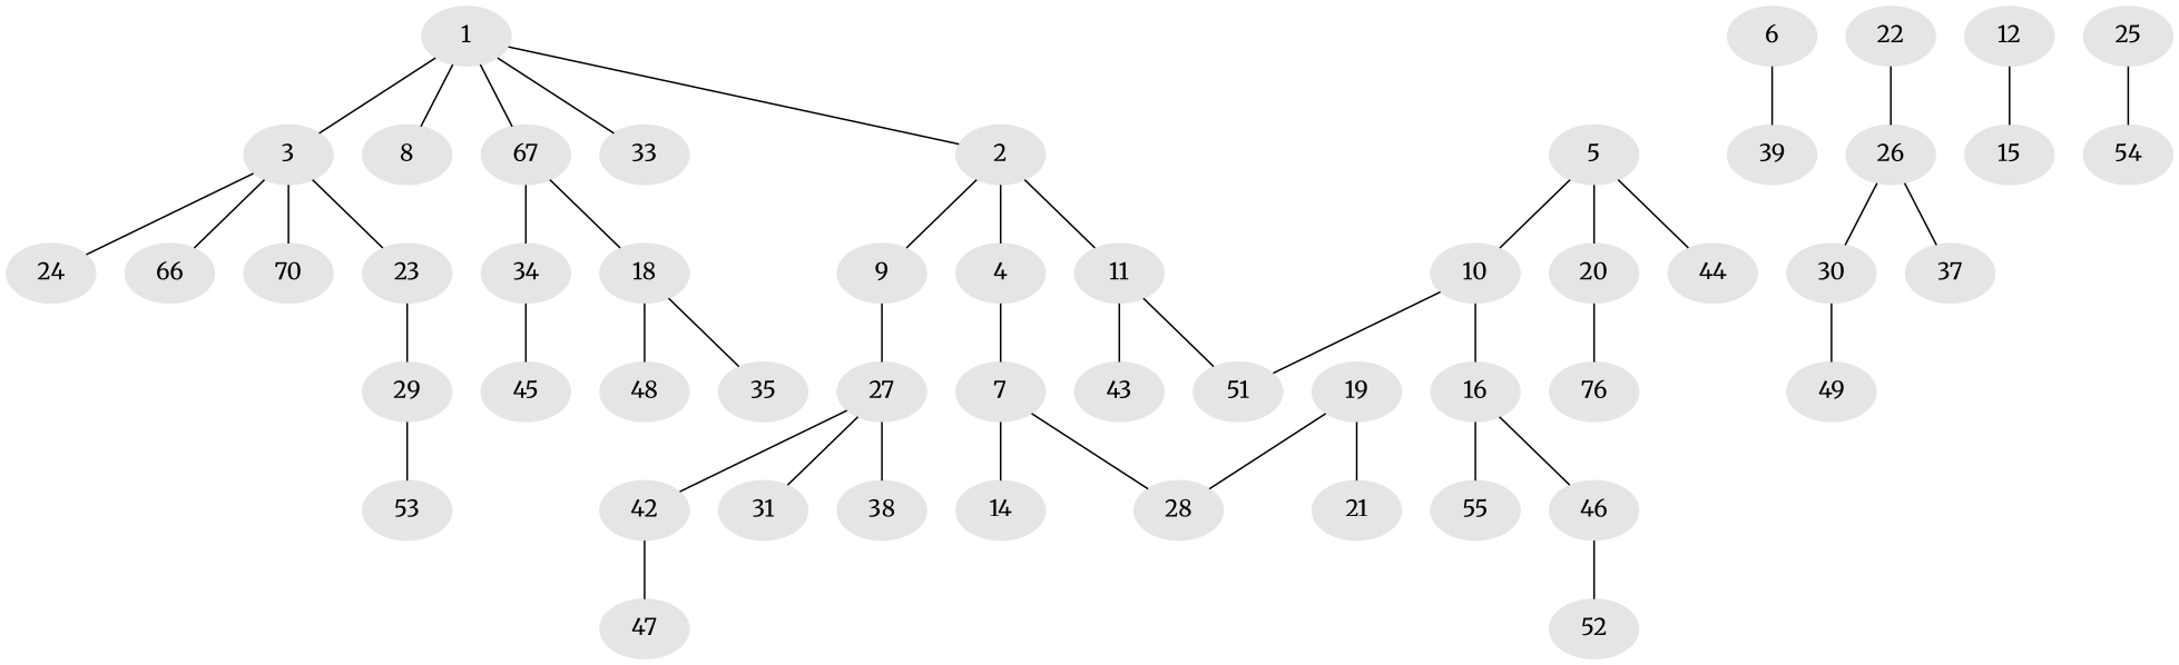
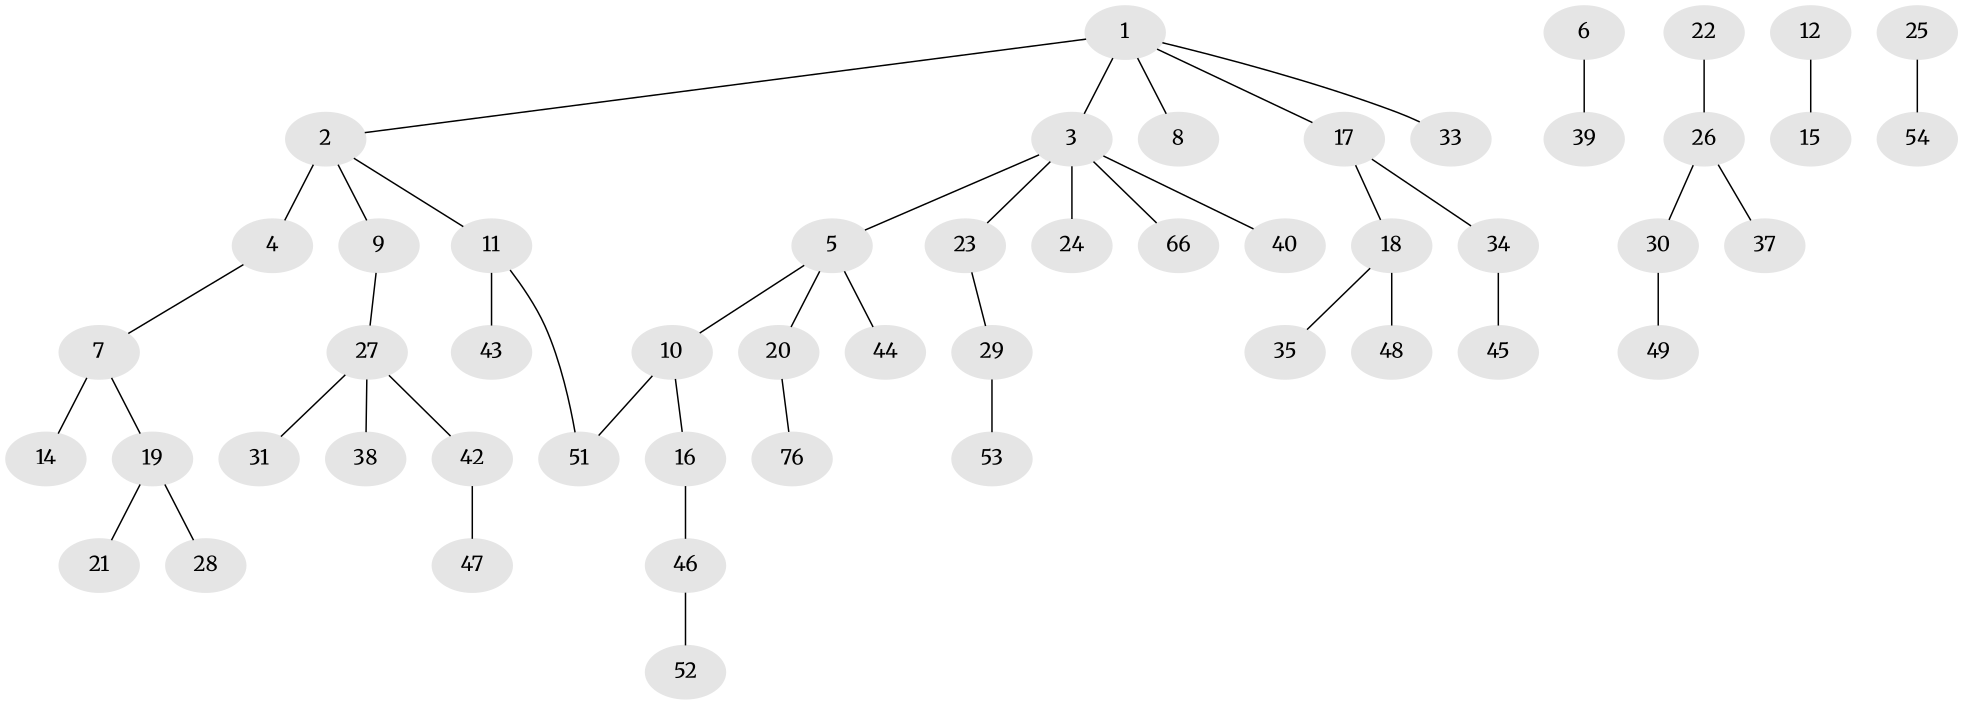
  graph {
    fontname=Merriweather
    node [color=gray90 fontname=Merriweather style=filled]
    edge [fontname=Merriweather weight=1.0]
    1
    2
    3
    8
-   17 [label=67]
+   17
    33
    4
    9
    11
    5
    23
    24
    n13 [label=66]
-   40 [label=70]
+   40
    18
    34
    7
    6
    39
    27
    43
    51
    10
    20
    44
    29
    14
    19
    16
    n30 [label=76]
    22
    26
    21
    28
    31
    38
    42
    12
    15
    46
-   55
    25
    54
    52
    35
    48
    45
    30
    37
    53
    49
    47
    1 -- 2
    1 -- 3 [weight=2.0]
    1 -- 8
    1 -- 17
    1 -- 33
    2 -- 4 [weight=3.0]
    2 -- 9
    2 -- 11
+   3 -- 5
    3 -- 23
    3 -- 24 [weight=2.0]
    3 -- n13
    3 -- 40
    17 -- 18
    17 -- 34
    4 -- 7
    9 -- 27
    11 -- 43
    11 -- 51
    5 -- 10
    5 -- 20
    5 -- 44
    23 -- 29 [weight=2.0]
    18 -- 35
    18 -- 48 [weight=2.0]
    34 -- 45 [weight=3.0]
    7 -- 14 [weight=2.0]
-   7 -- 28
+   7 -- 19
    6 -- 39
    27 -- 31
    27 -- 38
    27 -- 42
    10 -- 51
    10 -- 16
    20 -- n30
    29 -- 53
    19 -- 21
    19 -- 28
    16 -- 46
-   16 -- 55
    22 -- 26
    26 -- 30
    26 -- 37
    42 -- 47
    12 -- 15 [weight=2.0]
    46 -- 52 [weight=2.0]
    25 -- 54 [weight=2.0]
    30 -- 49
  }
